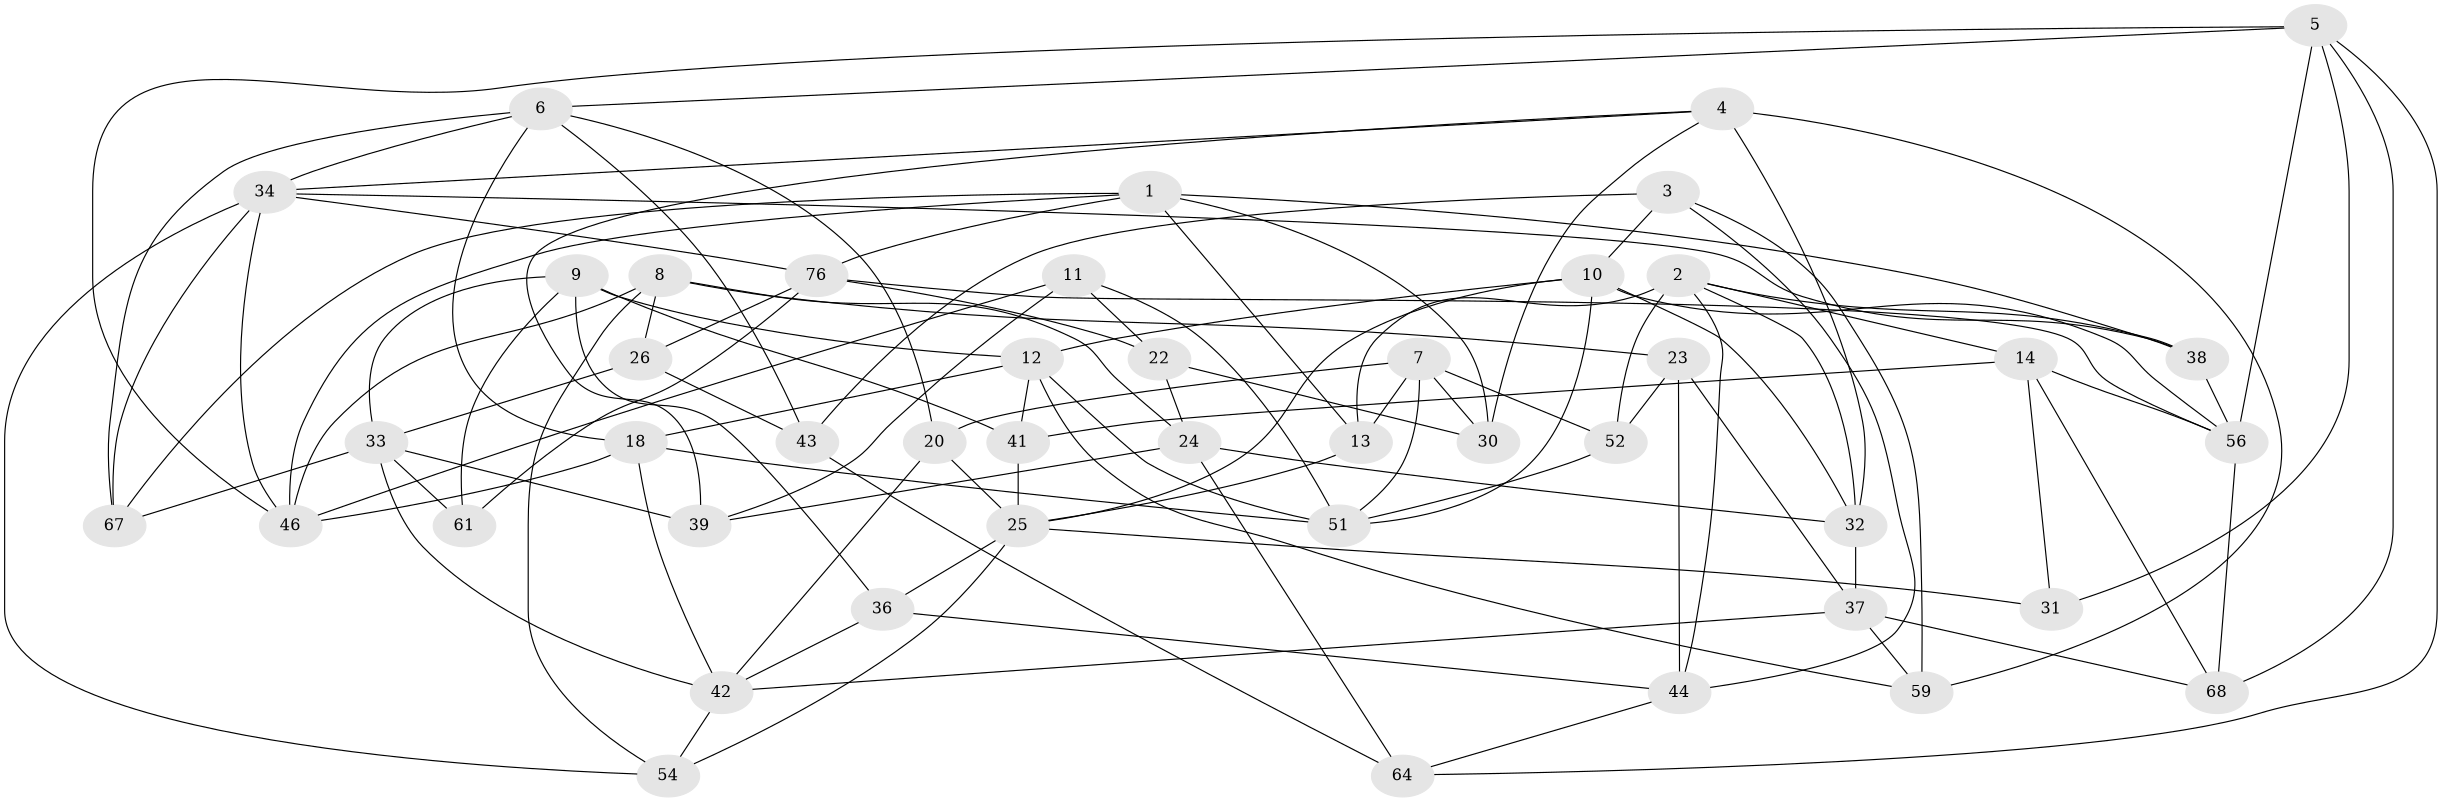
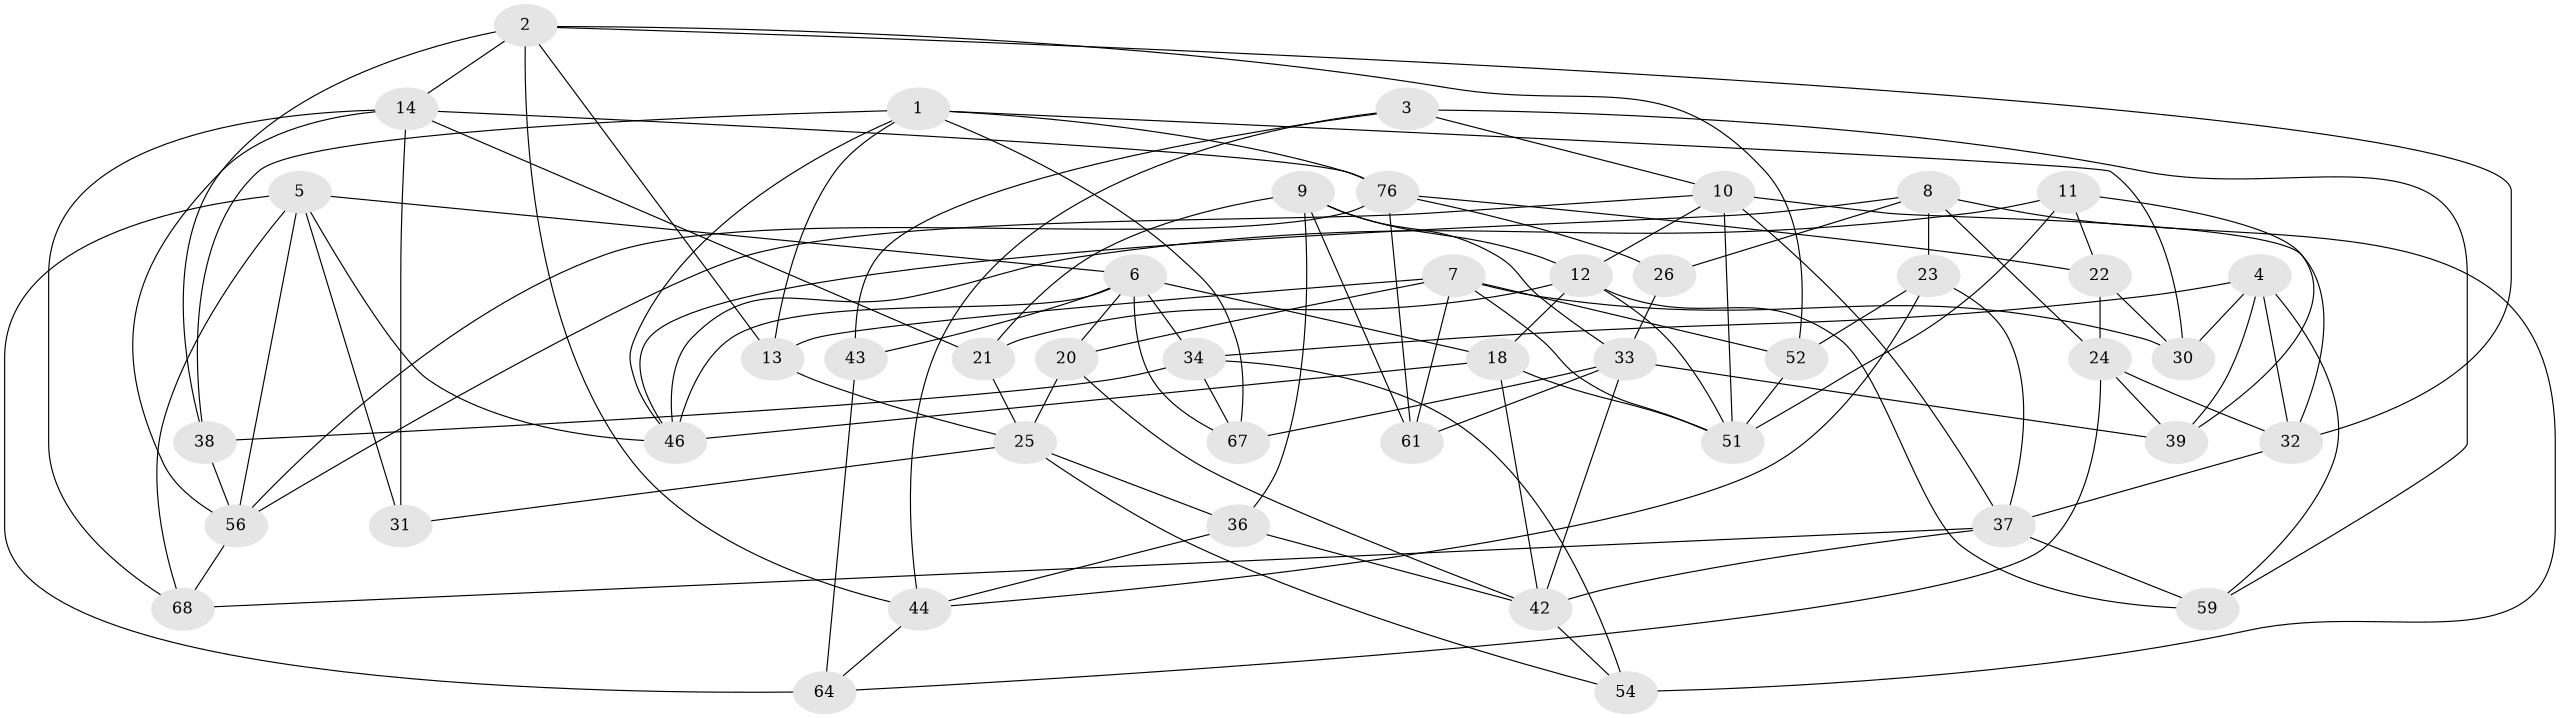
  graph {
    node [color=gray90 style=filled]
    1 [super="+17"]
    13
    n3 [label=76 super="+71"]
    30
    38
    46 [super="+65"]
    67
    25 [super="+35"]
    56 [super="+57"]
    61
    26
    22
    2 [super="+15"]
    14 [super="+55"]
    32 [super="+60"]
    44 [super="+48"]
    n17 [label=52]
    31
    68
-   21 [label=41]
+   21
    37 [super="+41"]
    64
    51 [super="+63"]
    3 [super="+66"]
    10 [super="+27"]
    43
    59
    12 [super="+52"]
    4 [super="+62"]
    34 [super="+47"]
    39
    54
    5 [super="+40"]
    6 [super="+45"]
    18 [super="+29"]
    20
    42 [super="+58"]
    7 [super="+19"]
    8 [super="+28"]
    23
    24 [super="+53"]
    33 [super="+49"]
    9 [super="+70"]
    36
    11
    1 -- 13
    1 -- n3
    1 -- 30
    1 -- 38
    1 -- 46
    1 -- 67
    13 -- 25
    n3 -- 56
    n3 -- 61
    n3 -- 26
    n3 -- 22
    38 -- 56
    25 -- 31
    25 -- 54
    25 -- 36
    56 -- 68
-   26 -- 43
    26 -- 33
    22 -- 30
    22 -- 24
    2 -- 13
    2 -- 38
    2 -- 14
    2 -- 32
    2 -- 44
    2 -- n17
-   34 -- n3
+   14 -- n3
    14 -- 56
    14 -- 31
    14 -- 68
    14 -- 21
    32 -- 37
    44 -- 64
    n17 -- 51
    21 -- 25
    37 -- 68
    37 -- 59
    37 -- 42
    3 -- 44
    3 -- 10
    3 -- 43
    3 -- 59
    10 -- 56
    10 -- 32
-   10 -- 25
+   10 -- 37
    10 -- 51
    10 -- 12
    43 -- 64
    12 -- 21
    12 -- 51
    12 -- 59
    12 -- 18
    4 -- 30
    4 -- 32 [weight=2]
    4 -- 59
    4 -- 34
    4 -- 39
    34 -- 38
-   34 -- 46
+   6 -- 46
    34 -- 67
    34 -- 54
    5 -- 46
    5 -- 56
    5 -- 31
    5 -- 68
    5 -- 64
    5 -- 6
    6 -- 67
    6 -- 43
    6 -- 34
    6 -- 18
    6 -- 20
    18 -- 46
    18 -- 51
    18 -- 42
    20 -- 25
    20 -- 42
    42 -- 54
    7 -- 13
    7 -- 30
+   7 -- 61
    7 -- n17
    7 -- 51
    7 -- 20
    8 -- 46
    8 -- 26
    8 -- 54
    8 -- 23
    8 -- 24
    23 -- 44
    23 -- n17
    23 -- 37
    24 -- 32
    24 -- 64
    24 -- 39
    33 -- 67
    33 -- 61
    33 -- 39
    33 -- 42
    9 -- 61
    9 -- 21 [weight=2]
    9 -- 12
    9 -- 33
    9 -- 36
    36 -- 44
    36 -- 42
    11 -- 46
    11 -- 22
    11 -- 51
    11 -- 39
  }
